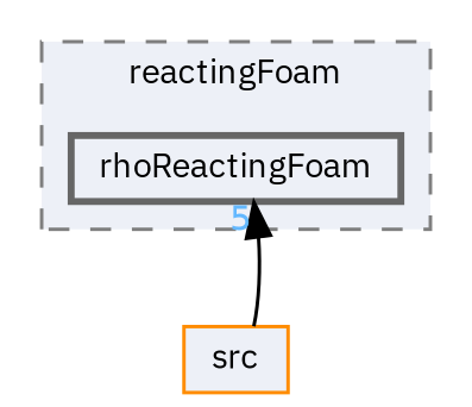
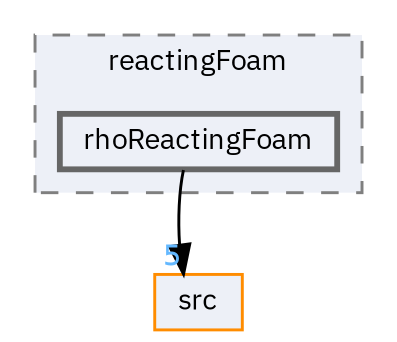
  digraph {
    compound=true
    fontname="IBM Plex Sans"
    node [fillcolor="#edf0f7" fontname="IBM Plex Sans" fontsize=10 shape=box]
    n1 [color=gray40 height=0.2 label=rhoReactingFoam style="filled,bold" width=0.4]
    n2 [color=darkorange height=0.2 label=src style=filled width=0.4]
    subgraph cluster_1 {
      bgcolor="#edf0f7"
      fontsize=10
      label=reactingFoam
      pencolor=grey50
      style="filled,dashed"
      n1
    }
-   n2 -> n1 [color=black fontcolor=steelblue1 fontname="IBM Plex Sans" fontsize=10 headlabel=5 labeldistance=1.5 labelfontname=Helvetica labelfontsize=10]
+   n1 -> n2 [color=black fontcolor=steelblue1 fontname="IBM Plex Sans" fontsize=10 headlabel=5 labeldistance=1.5 labelfontname=Helvetica labelfontsize=10]
  }
